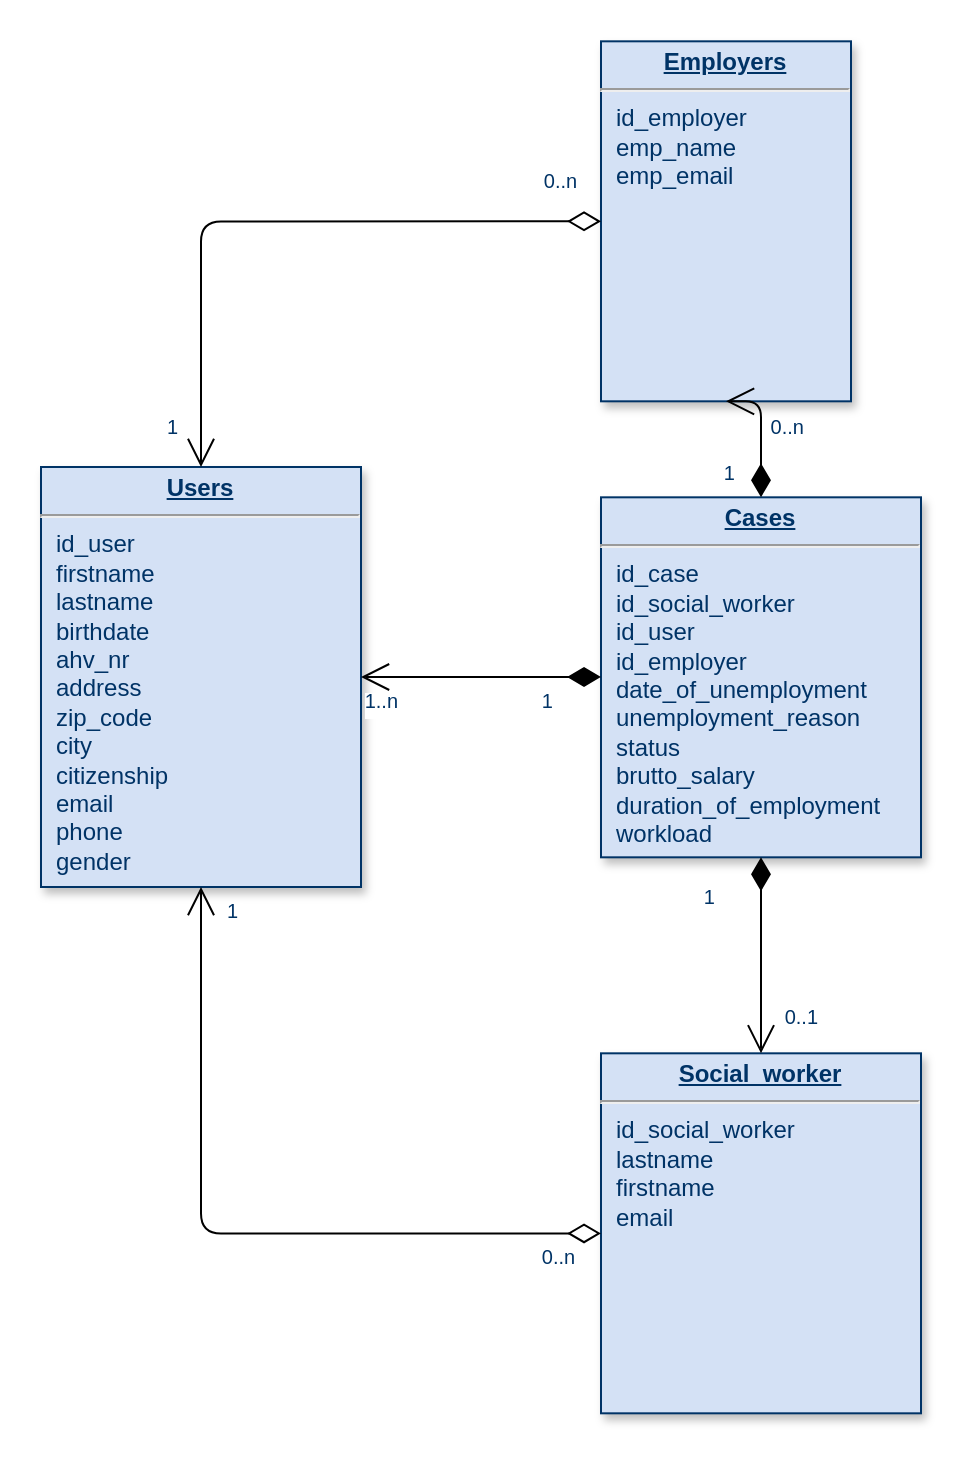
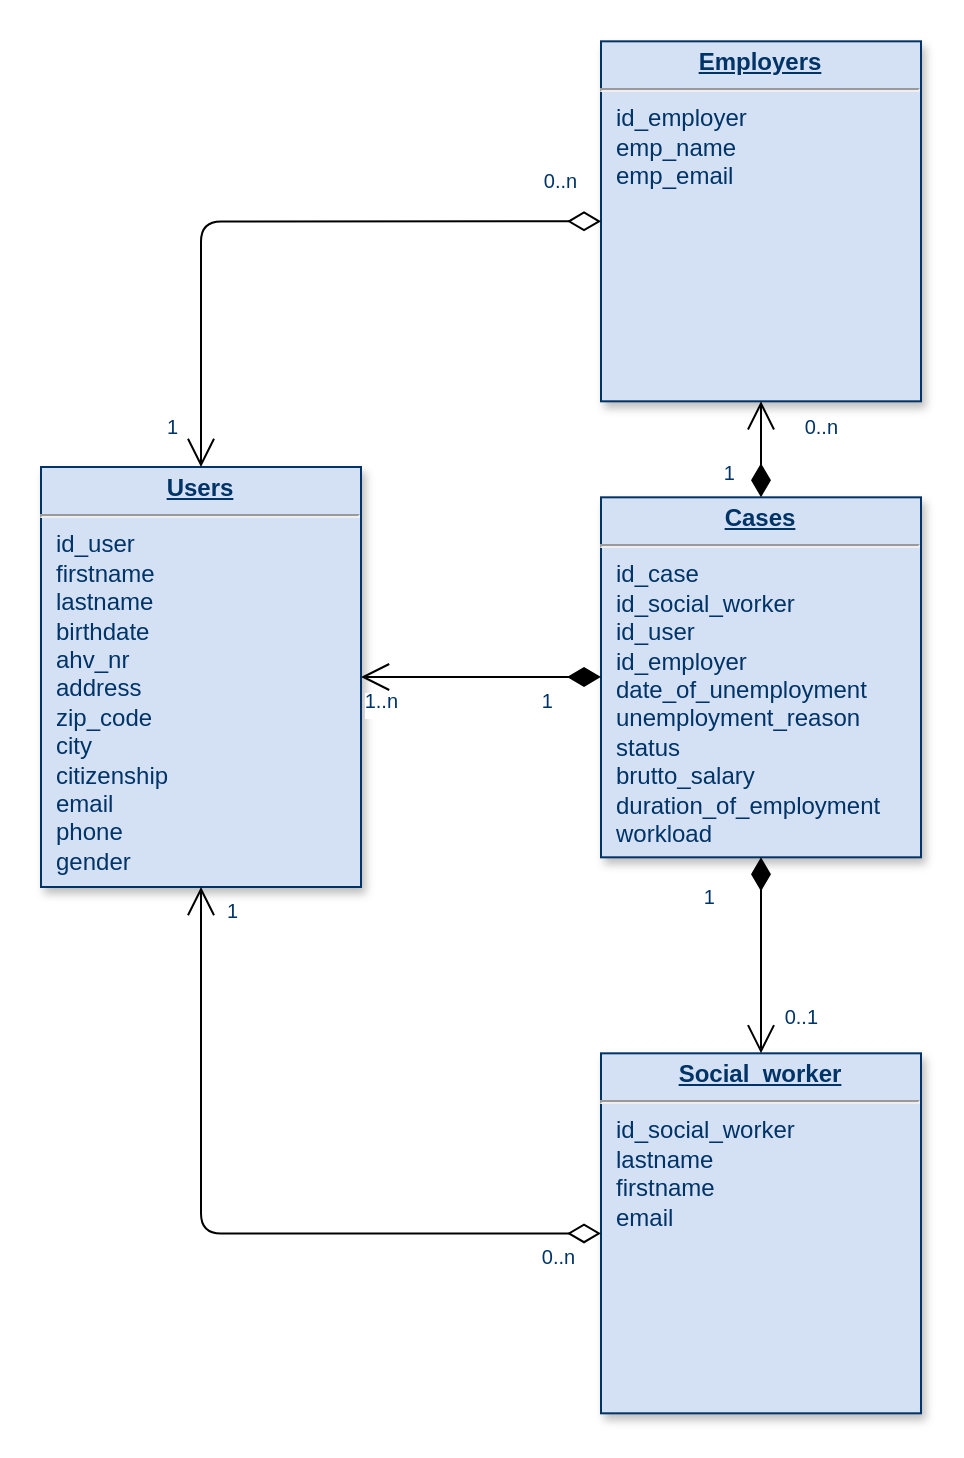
  <mxCell id="0" />
  <mxCell id="1" parent="0" />
  <mxCell id="2" value="&lt;p style=&quot;margin: 0px ; margin-top: 4px ; text-align: center ; text-decoration: underline&quot;&gt;&lt;b&gt;Users&lt;/b&gt;&lt;/p&gt;&lt;hr&gt;&lt;p style=&quot;margin: 0px ; margin-left: 8px&quot;&gt;id_user&lt;/p&gt;&lt;p style=&quot;margin: 0px ; margin-left: 8px&quot;&gt;firstname&lt;/p&gt;&lt;p style=&quot;margin: 0px ; margin-left: 8px&quot;&gt;lastname&lt;/p&gt;&lt;p style=&quot;margin: 0px ; margin-left: 8px&quot;&gt;birthdate&lt;/p&gt;&lt;p style=&quot;margin: 0px ; margin-left: 8px&quot;&gt;ahv_nr&lt;/p&gt;&lt;p style=&quot;margin: 0px ; margin-left: 8px&quot;&gt;address&lt;/p&gt;&lt;p style=&quot;margin: 0px ; margin-left: 8px&quot;&gt;zip_code&lt;/p&gt;&lt;p style=&quot;margin: 0px ; margin-left: 8px&quot;&gt;city&lt;/p&gt;&lt;p style=&quot;margin: 0px ; margin-left: 8px&quot;&gt;citizenship&lt;/p&gt;&lt;p style=&quot;margin: 0px ; margin-left: 8px&quot;&gt;email&lt;/p&gt;&lt;p style=&quot;margin: 0px ; margin-left: 8px&quot;&gt;phone&lt;/p&gt;&lt;p style=&quot;margin: 0px ; margin-left: 8px&quot;&gt;gender&lt;/p&gt;&lt;p style=&quot;margin: 0px ; margin-left: 8px&quot;&gt;&lt;br&gt;&lt;/p&gt;" style="verticalAlign=top;align=left;overflow=fill;fontSize=12;fontFamily=Helvetica;html=1;strokeColor=#003366;shadow=1;fillColor=#D4E1F5;fontColor=#003366" vertex="1" parent="1"><mxGeometry x="20" y="233" width="160" height="210" as="geometry" /></mxCell>
  <mxCell id="3" value="&lt;p style=&quot;margin: 0px ; margin-top: 4px ; text-align: center ; text-decoration: underline&quot;&gt;&lt;strong&gt;Social_worker&lt;/strong&gt;&lt;/p&gt;&lt;hr&gt;&lt;p style=&quot;margin: 0px ; margin-left: 8px&quot;&gt;id_social_worker&lt;/p&gt;&lt;p style=&quot;margin: 0px ; margin-left: 8px&quot;&gt;lastname&lt;/p&gt;&lt;p style=&quot;margin: 0px ; margin-left: 8px&quot;&gt;firstname&lt;/p&gt;&lt;p style=&quot;margin: 0px ; margin-left: 8px&quot;&gt;email&lt;/p&gt;" style="verticalAlign=top;align=left;overflow=fill;fontSize=12;fontFamily=Helvetica;html=1;strokeColor=#003366;shadow=1;fillColor=#D4E1F5;fontColor=#003366" vertex="1" parent="1"><mxGeometry x="300" y="526.16" width="160" height="180" as="geometry" /></mxCell>
- <mxCell id="4" value="&lt;p style=&quot;margin: 0px ; margin-top: 4px ; text-align: center ; text-decoration: underline&quot;&gt;&lt;strong&gt;Employers&lt;/strong&gt;&lt;/p&gt;&lt;hr&gt;&lt;p style=&quot;margin: 0px ; margin-left: 8px&quot;&gt;id_employer&lt;/p&gt;&lt;p style=&quot;margin: 0px ; margin-left: 8px&quot;&gt;emp_name&lt;/p&gt;&lt;p style=&quot;margin: 0px ; margin-left: 8px&quot;&gt;emp_email&lt;/p&gt;" style="verticalAlign=top;align=left;overflow=fill;fontSize=12;fontFamily=Helvetica;html=1;strokeColor=#003366;shadow=1;fillColor=#D4E1F5;fontColor=#003366" vertex="1" parent="1"><mxGeometry x="300" y="20.16" width="125" height="180" as="geometry" /></mxCell>
+ <mxCell id="4" value="&lt;p style=&quot;margin: 0px ; margin-top: 4px ; text-align: center ; text-decoration: underline&quot;&gt;&lt;strong&gt;Employers&lt;/strong&gt;&lt;/p&gt;&lt;hr&gt;&lt;p style=&quot;margin: 0px ; margin-left: 8px&quot;&gt;id_employer&lt;/p&gt;&lt;p style=&quot;margin: 0px ; margin-left: 8px&quot;&gt;emp_name&lt;/p&gt;&lt;p style=&quot;margin: 0px ; margin-left: 8px&quot;&gt;emp_email&lt;/p&gt;" style="verticalAlign=top;align=left;overflow=fill;fontSize=12;fontFamily=Helvetica;html=1;strokeColor=#003366;shadow=1;fillColor=#D4E1F5;fontColor=#003366" vertex="1" parent="1"><mxGeometry x="300" y="20.16" width="160" height="180" as="geometry" /></mxCell>
  <mxCell id="5" value="&lt;p style=&quot;margin: 0px ; margin-top: 4px ; text-align: center ; text-decoration: underline&quot;&gt;&lt;strong&gt;Cases&lt;/strong&gt;&lt;/p&gt;&lt;hr&gt;&lt;p style=&quot;margin: 0px ; margin-left: 8px&quot;&gt;id_case&lt;/p&gt;&lt;p style=&quot;margin: 0px ; margin-left: 8px&quot;&gt;id_social_worker&lt;/p&gt;&lt;p style=&quot;margin: 0px ; margin-left: 8px&quot;&gt;id_user&lt;/p&gt;&lt;p style=&quot;margin: 0px ; margin-left: 8px&quot;&gt;id_employer&lt;/p&gt;&lt;p style=&quot;margin: 0px ; margin-left: 8px&quot;&gt;date_of_unemployment&lt;/p&gt;&lt;p style=&quot;margin: 0px ; margin-left: 8px&quot;&gt;unemployment_reason&lt;/p&gt;&lt;p style=&quot;margin: 0px ; margin-left: 8px&quot;&gt;status&lt;/p&gt;&lt;p style=&quot;margin: 0px ; margin-left: 8px&quot;&gt;brutto_salary&lt;/p&gt;&lt;p style=&quot;margin: 0px ; margin-left: 8px&quot;&gt;duration_of_employment&lt;/p&gt;&lt;p style=&quot;margin: 0px ; margin-left: 8px&quot;&gt;workload&lt;/p&gt;" style="verticalAlign=top;align=left;overflow=fill;fontSize=12;fontFamily=Helvetica;html=1;strokeColor=#003366;shadow=1;fillColor=#D4E1F5;fontColor=#003366" vertex="1" parent="1"><mxGeometry x="300" y="248.16" width="160" height="180" as="geometry" /></mxCell>
  <mxCell id="6" value="" style="endArrow=open;endSize=12;startArrow=diamondThin;startSize=14;startFill=1;edgeStyle=orthogonalEdgeStyle" edge="1" parent="1"><mxGeometry x="-671.64" y="450" as="geometry"><mxPoint x="300" y="338" as="sourcePoint" /><mxPoint x="180" y="338" as="targetPoint" /><Array as="points" /></mxGeometry></mxCell>
  <mxCell id="7" value="1" style="resizable=0;align=left;verticalAlign=top;labelBackgroundColor=#ffffff;fontSize=10;strokeColor=#003366;shadow=1;fillColor=#D4E1F5;fontColor=#003366" connectable="0" vertex="1" parent="6"><mxGeometry x="-1" relative="1" as="geometry"><mxPoint x="-31.08" as="offset" /></mxGeometry></mxCell>
  <mxCell id="8" value="1..n" style="resizable=0;align=right;verticalAlign=top;labelBackgroundColor=#ffffff;fontSize=10;strokeColor=#003366;shadow=1;fillColor=#D4E1F5;fontColor=#003366" connectable="0" vertex="1" parent="6"><mxGeometry x="1" relative="1" as="geometry"><mxPoint x="20.0" y="1.895e-13" as="offset" /></mxGeometry></mxCell>
  <mxCell id="9" value="" style="endArrow=open;endSize=12;startArrow=diamondThin;startSize=14;startFill=1;edgeStyle=orthogonalEdgeStyle;exitX=0.5;exitY=1;exitDx=0;exitDy=0;" edge="1" parent="1" source="5" target="3"><mxGeometry x="-661.64" y="460" as="geometry"><mxPoint x="440" y="496" as="sourcePoint" /><mxPoint x="520" y="476" as="targetPoint" /><Array as="points" /></mxGeometry></mxCell>
  <mxCell id="10" value="1" style="resizable=0;align=left;verticalAlign=top;labelBackgroundColor=#ffffff;fontSize=10;strokeColor=#003366;shadow=1;fillColor=#D4E1F5;fontColor=#003366" connectable="0" vertex="1" parent="9"><mxGeometry x="-1" relative="1" as="geometry"><mxPoint x="-30.08" y="8" as="offset" /></mxGeometry></mxCell>
  <mxCell id="11" value="0..1" style="resizable=0;align=right;verticalAlign=top;labelBackgroundColor=#ffffff;fontSize=10;strokeColor=#003366;shadow=1;fillColor=#D4E1F5;fontColor=#003366" connectable="0" vertex="1" parent="9"><mxGeometry x="1" relative="1" as="geometry"><mxPoint x="30.0" y="-30.0" as="offset" /></mxGeometry></mxCell>
  <mxCell id="12" value="" style="endArrow=open;endSize=12;startArrow=diamondThin;startSize=14;startFill=0;edgeStyle=orthogonalEdgeStyle;entryX=0.5;entryY=1;entryDx=0;entryDy=0;" edge="1" parent="1" source="3" target="2"><mxGeometry x="-661.64" y="460" as="geometry"><mxPoint x="310" y="348" as="sourcePoint" /><mxPoint x="190" y="348" as="targetPoint" /><Array as="points" /></mxGeometry></mxCell>
  <mxCell id="13" value="0..n" style="resizable=0;align=left;verticalAlign=top;labelBackgroundColor=#ffffff;fontSize=10;strokeColor=#003366;shadow=1;fillColor=#D4E1F5;fontColor=#003366" connectable="0" vertex="1" parent="12"><mxGeometry x="-1" relative="1" as="geometry"><mxPoint x="-31.08" as="offset" /></mxGeometry></mxCell>
  <mxCell id="14" value="1" style="resizable=0;align=right;verticalAlign=top;labelBackgroundColor=#ffffff;fontSize=10;strokeColor=#003366;shadow=1;fillColor=#D4E1F5;fontColor=#003366" connectable="0" vertex="1" parent="12"><mxGeometry x="1" relative="1" as="geometry"><mxPoint x="20.0" y="1.895e-13" as="offset" /></mxGeometry></mxCell>
  <mxCell id="15" value="" style="endArrow=open;endSize=12;startArrow=diamondThin;startSize=14;startFill=0;edgeStyle=orthogonalEdgeStyle;entryX=0.5;entryY=0;entryDx=0;entryDy=0;exitX=0;exitY=0.5;exitDx=0;exitDy=0;" edge="1" parent="1" source="4" target="2"><mxGeometry x="-651.64" y="470" as="geometry"><mxPoint x="310" y="626" as="sourcePoint" /><mxPoint x="110" y="453" as="targetPoint" /><Array as="points" /></mxGeometry></mxCell>
  <mxCell id="16" value="0..n" style="resizable=0;align=left;verticalAlign=top;labelBackgroundColor=#ffffff;fontSize=10;strokeColor=#003366;shadow=1;fillColor=#D4E1F5;fontColor=#003366" connectable="0" vertex="1" parent="15"><mxGeometry x="-1" relative="1" as="geometry"><mxPoint x="-30.08" y="-32" as="offset" /></mxGeometry></mxCell>
  <mxCell id="17" value="1" style="resizable=0;align=right;verticalAlign=top;labelBackgroundColor=#ffffff;fontSize=10;strokeColor=#003366;shadow=1;fillColor=#D4E1F5;fontColor=#003366" connectable="0" vertex="1" parent="15"><mxGeometry x="1" relative="1" as="geometry"><mxPoint x="-10.0" y="-32.0" as="offset" /></mxGeometry></mxCell>
  <mxCell id="18" value="" style="endArrow=open;endSize=12;startArrow=diamondThin;startSize=14;startFill=1;edgeStyle=orthogonalEdgeStyle;entryX=0.5;entryY=1;entryDx=0;entryDy=0;exitX=0.5;exitY=0;exitDx=0;exitDy=0;" edge="1" parent="1" source="5" target="4"><mxGeometry x="-661.64" y="460" as="geometry"><mxPoint x="420" y="246" as="sourcePoint" /><mxPoint x="190" y="348" as="targetPoint" /><Array as="points"><mxPoint x="380" y="226" /><mxPoint x="380" y="226" /></Array></mxGeometry></mxCell>
  <mxCell id="19" value="1" style="resizable=0;align=left;verticalAlign=top;labelBackgroundColor=#ffffff;fontSize=10;strokeColor=#003366;shadow=1;fillColor=#D4E1F5;fontColor=#003366" connectable="0" vertex="1" parent="18"><mxGeometry x="-1" relative="1" as="geometry"><mxPoint x="-20.08" y="-24" as="offset" /></mxGeometry></mxCell>
  <mxCell id="20" value="0..n" style="resizable=0;align=right;verticalAlign=top;labelBackgroundColor=#ffffff;fontSize=10;strokeColor=#003366;shadow=1;fillColor=#D4E1F5;fontColor=#003366" connectable="0" vertex="1" parent="18"><mxGeometry x="1" relative="1" as="geometry"><mxPoint x="40.0" y="1.0" as="offset" /></mxGeometry></mxCell>
